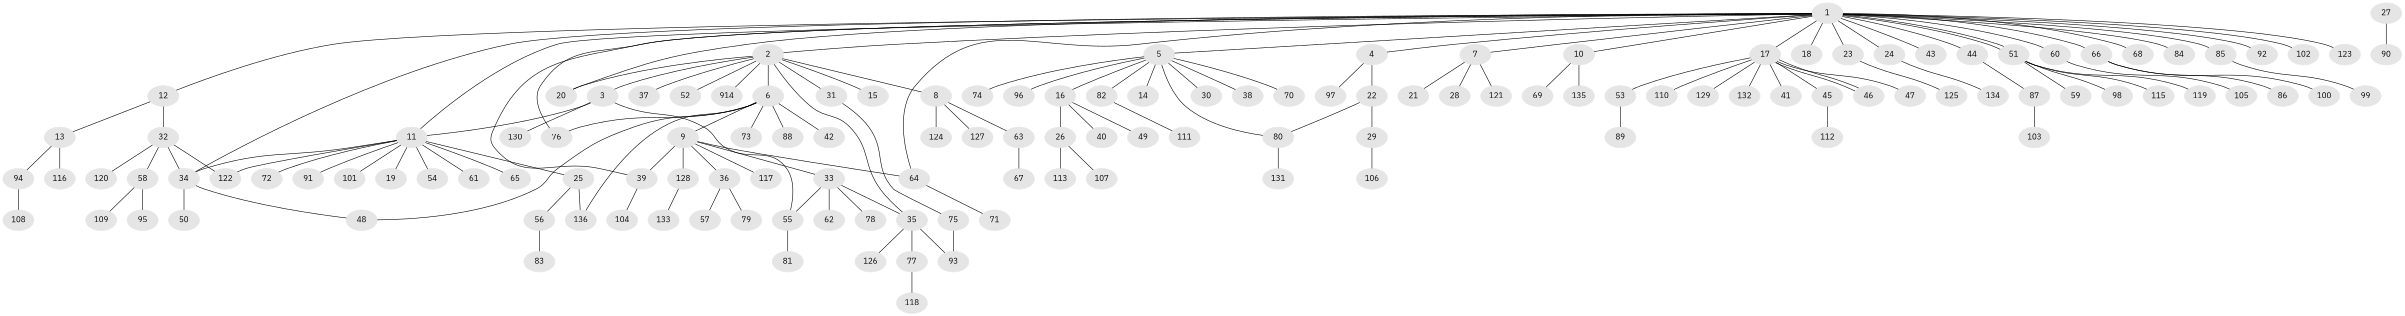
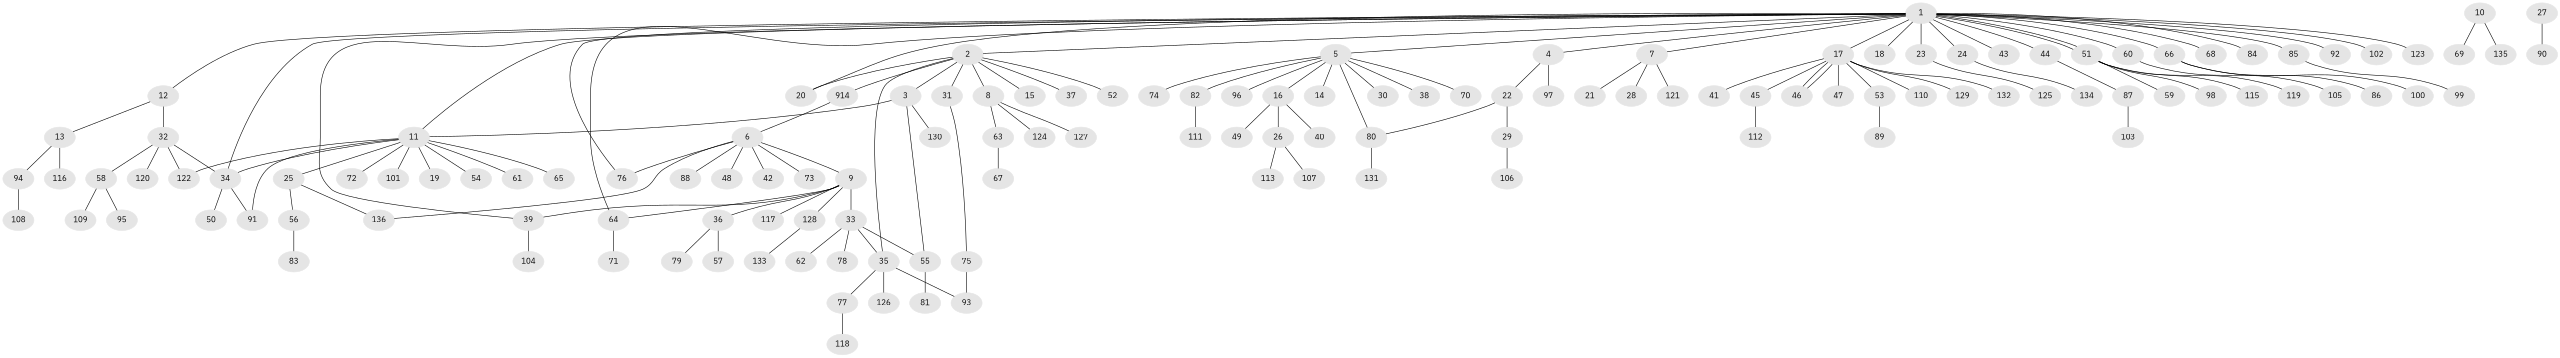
  graph {
    fontname="IBM Plex Sans"
    node [color=gray90 fontname="IBM Plex Sans" style=filled]
    edge [fontname="IBM Plex Sans"]
    1
    2
    4
    5
    7
    10
    11
    12
    17
    18
    20
    23
    24
    34
    39
    43
    44
    51
    60
    64
    66
    68
    76
    84
    85
    92
    102
    123
    3
    6
    8
    15
    31
    35
    37
    52
    n37 [label=914]
    22
    97
    14
    16
    30
    38
    70
    74
    80
    82
    96
    21
    28
    121
    69
    135
    19
    25
    54
    61
    65
    72
    91
    101
    122
    13
    32
    41
    45
    46
    47
    53
    110
    129
    132
    125
    134
    48
    50
    104
    87
    59
    98
    115
    119
    58
    95
    109
    105
    71
    86
    100
    99
    55
    130
    9
    42
    73
    88
    136
    63
    124
    127
    75
    77
    93
    126
    81
    29
    26
    40
    49
    131
    111
    33
    36
    117
    128
    67
    62
    78
    57
    79
    133
    56
    94
    116
    27
    90
    120
    108
    107
    113
    112
    89
    106
    83
    118
    103
    1 -- 2
    1 -- 4
    1 -- 5
    1 -- 7
-   1 -- 10
    1 -- 11
    1 -- 12
    1 -- 17
    1 -- 18
    1 -- 20
    1 -- 23
    1 -- 24
    1 -- 34
    1 -- 39
    1 -- 43
    1 -- 44
    1 -- 51
    1 -- 51
    1 -- 60
    1 -- 64
    1 -- 66
    1 -- 68
    1 -- 76
    1 -- 84
    1 -- 85
    1 -- 92
    1 -- 102
    1 -- 123
    2 -- 20
    2 -- 3
-   2 -- 6
+   n37 -- 6
    2 -- 8
    2 -- 15
    2 -- 31
    2 -- 35
    2 -- 37
    2 -- 52
    2 -- n37
    4 -- 22
    4 -- 97
    5 -- 14
    5 -- 16
    5 -- 30
    5 -- 38
    5 -- 70
    5 -- 74
    5 -- 80
    5 -- 82
    5 -- 96
    7 -- 21
    7 -- 28
    7 -- 121
    10 -- 69
    10 -- 135
    11 -- 34
    11 -- 19
    11 -- 25
    11 -- 54
    11 -- 61
    11 -- 65
    11 -- 72
    11 -- 91
    11 -- 101
    11 -- 122
    12 -- 13
    12 -- 32
    17 -- 41
    17 -- 45
    17 -- 46
    17 -- 46
    17 -- 47
    17 -- 53
    17 -- 110
    17 -- 129
    17 -- 132
    23 -- 125
    24 -- 134
-   34 -- 48
+   34 -- 91
    34 -- 50
    39 -- 104
    44 -- 87
    51 -- 59
    51 -- 98
    51 -- 115
    51 -- 119
    60 -- 105
    64 -- 71
    66 -- 86
    66 -- 100
    85 -- 99
    3 -- 11
    3 -- 55
    3 -- 130
    6 -- 76
    6 -- 48
    6 -- 9
    6 -- 42
    6 -- 73
    6 -- 88
    6 -- 136
    8 -- 63
    8 -- 124
    8 -- 127
    31 -- 75
    35 -- 77
    35 -- 93
    35 -- 126
    22 -- 80
    22 -- 29
    16 -- 26
    16 -- 40
    16 -- 49
    80 -- 131
    82 -- 111
    25 -- 136
    25 -- 56
    13 -- 94
    13 -- 116
    32 -- 34
    32 -- 122
    32 -- 58
    32 -- 120
    45 -- 112
    53 -- 89
    87 -- 103
    58 -- 95
    58 -- 109
    55 -- 81
    9 -- 39
    9 -- 64
    9 -- 33
    9 -- 36
    9 -- 117
    9 -- 128
    63 -- 67
    75 -- 93
    77 -- 118
    29 -- 106
    26 -- 107
    26 -- 113
    33 -- 35
    33 -- 55
    33 -- 62
    33 -- 78
    36 -- 57
    36 -- 79
    128 -- 133
    56 -- 83
    94 -- 108
    27 -- 90
  }
